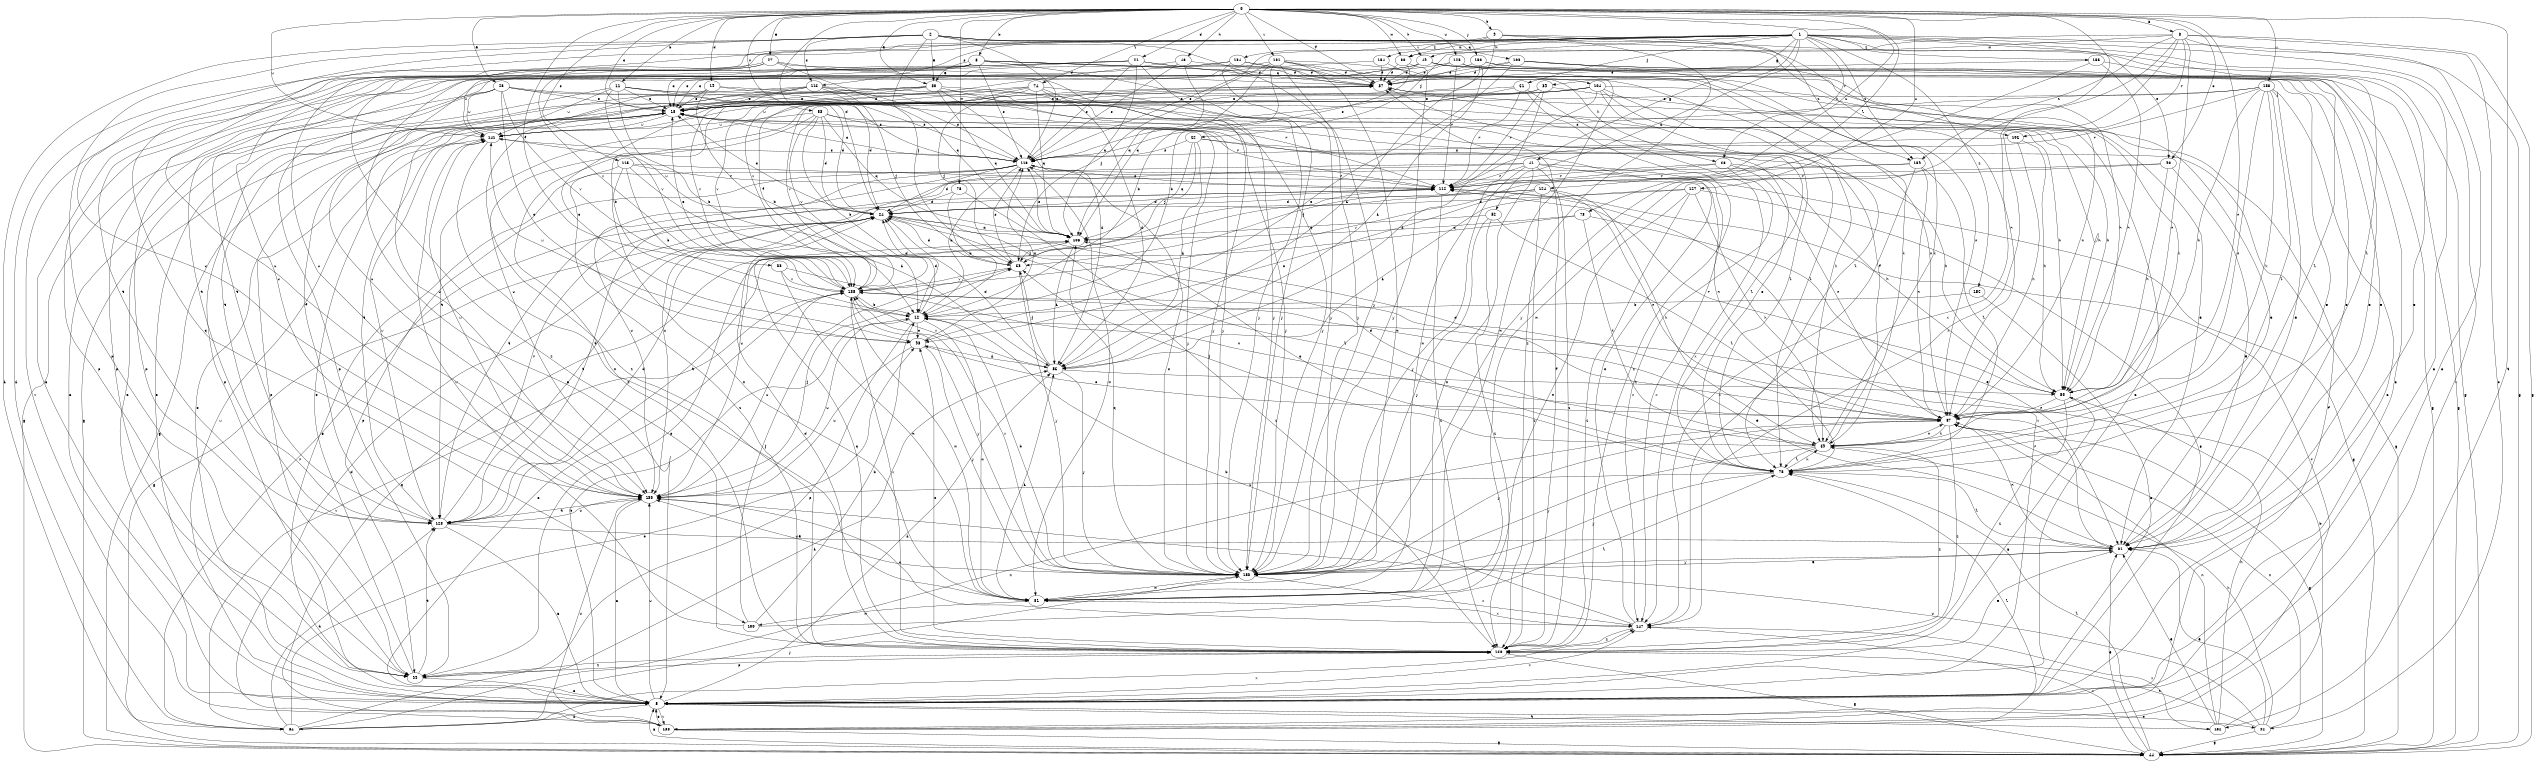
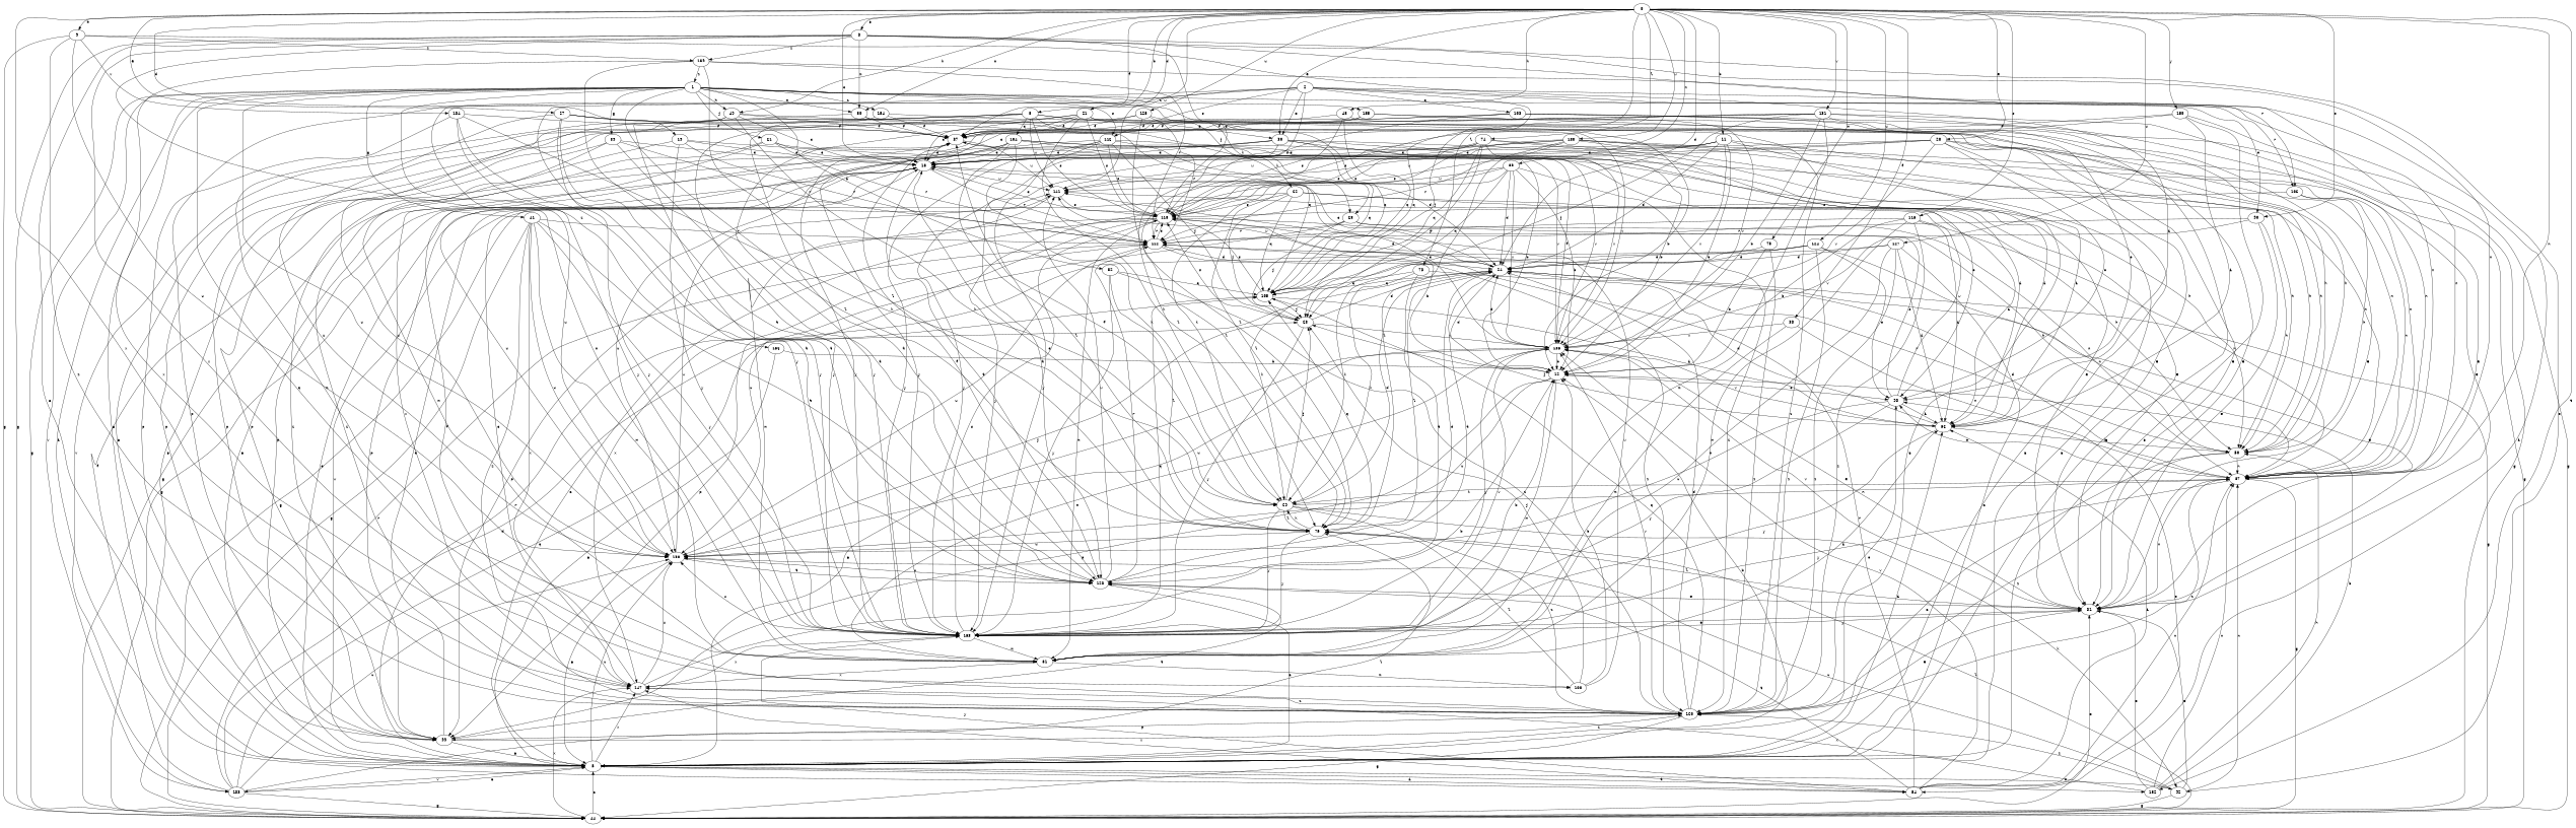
  strict digraph {
    fontname="DejaVu Sans Mono"
    node [fontname="DejaVu Sans Mono"]
    edge [fontname="DejaVu Sans Mono"]
    0
    3
    8
    9
    11
    18
    19
    21
    24
    27
    28
    30
    33
    37
    48
    49
    73
    74
    78
    80
    83
    87
    90
    115
    n25 [label=182]
    124
    125
    127
    131
    138
    141
    147
    150
    5
    44
    159
    106
    118
    81
    92
    68
    133
    99
    153
    31
    104
    130
    56
    134
    160
    12
    50
    135
    112
    123
    75
    105
    93
    69
    63
    1
    39
    41
    52
    54
    61
    62
    100
    116
    154
    155
    156
    2
    103
    0 -> 3 [label=a]
    0 -> 8 [label=b]
    0 -> 9 [label=b]
    0 -> 11 [label=b]
    0 -> 18 [label=c]
    0 -> 19 [label=d]
    0 -> 21 [label=d]
    0 -> 24 [label=d]
    0 -> 27 [label=e]
    0 -> 28 [label=e]
    0 -> 30 [label=e]
    0 -> 33 [label=f]
    0 -> 37 [label=f]
    0 -> 48 [label=h]
    0 -> 49 [label=h]
    0 -> 73 [label=l]
    0 -> 74 [label=l]
    0 -> 78 [label=m]
    0 -> 80 [label=m]
    0 -> 83 [label=n]
    0 -> 87 [label=n]
    0 -> 90 [label=o]
    0 -> 115 [label=s]
    0 -> n25 [label=t]
    0 -> 124 [label=u]
    0 -> 125 [label=u]
    0 -> 127 [label=u]
    0 -> 131 [label=v]
    0 -> 138 [label=w]
    0 -> 141 [label=w]
    0 -> 147 [label=x]
    0 -> 150 [label=y]
    3 -> 80 [label=m]
    3 -> 87 [label=n]
    3 -> 147 [label=x]
    3 -> 5 [label=a]
    3 -> 44 [label=g]
    3 -> 159 [label=z]
    3 -> 106 [label=r]
    3 -> 118 [label=s]
    3 -> 81 [label=m]
    3 -> 92 [label=o]
    8 -> 30 [label=e]
    8 -> 141 [label=w]
    8 -> 5 [label=a]
    8 -> 118 [label=s]
    8 -> 68 [label=k]
    8 -> 133 [label=v]
    8 -> 99 [label=p]
    8 -> 153 [label=y]
    8 -> 31 [label=e]
    8 -> 104 [label=q]
    9 -> 44 [label=g]
    9 -> 159 [label=z]
    9 -> 130 [label=u]
    9 -> 56 [label=i]
    9 -> 134 [label=v]
    9 -> 160 [label=z]
    11 -> 18 [label=c]
    11 -> 24 [label=d]
    11 -> 141 [label=w]
    11 -> 5 [label=a]
    11 -> 118 [label=s]
    11 -> 12 [label=b]
    11 -> 50 [label=h]
    11 -> 135 [label=v]
    18 -> 141 [label=w]
    18 -> 44 [label=g]
    18 -> 99 [label=p]
    18 -> 112 [label=r]
    18 -> 123 [label=t]
    19 -> 18 [label=c]
    19 -> 153 [label=y]
    19 -> 160 [label=z]
    19 -> 12 [label=b]
    19 -> 112 [label=r]
    21 -> 18 [label=c]
    21 -> 37 [label=f]
    21 -> 118 [label=s]
    21 -> 99 [label=p]
    21 -> 153 [label=y]
    21 -> 160 [label=z]
    21 -> 75 [label=l]
    21 -> 105 [label=q]
    24 -> 18 [label=c]
    24 -> 141 [label=w]
    24 -> 44 [label=g]
    24 -> 123 [label=t]
    24 -> 75 [label=l]
    24 -> 105 [label=q]
    27 -> 37 [label=f]
    27 -> 153 [label=y]
    27 -> 130 [label=u]
    27 -> 135 [label=v]
    27 -> 123 [label=t]
    27 -> 105 [label=q]
    28 -> 18 [label=c]
    28 -> 141 [label=w]
    28 -> 5 [label=a]
    28 -> 44 [label=g]
    28 -> 118 [label=s]
    28 -> 50 [label=h]
    28 -> 135 [label=v]
    28 -> 93 [label=o]
    30 -> 18 [label=c]
    30 -> 5 [label=a]
    30 -> 99 [label=p]
    30 -> 153 [label=y]
    30 -> 31 [label=e]
    30 -> 56 [label=i]
    30 -> 135 [label=v]
    30 -> 105 [label=q]
    33 -> 87 [label=n]
    33 -> 81 [label=m]
    33 -> 135 [label=v]
    37 -> 18 [label=c]
    37 -> 141 [label=w]
    37 -> 50 [label=h]
    48 -> 37 [label=f]
    48 -> 118 [label=s]
    48 -> 135 [label=v]
    48 -> 105 [label=q]
    49 -> 18 [label=c]
    49 -> 37 [label=f]
    49 -> 81 [label=m]
    49 -> 31 [label=e]
    49 -> 130 [label=u]
    49 -> 69 [label=k]
    73 -> 31 [label=e]
    73 -> 123 [label=t]
    73 -> 105 [label=q]
    73 -> 69 [label=k]
    74 -> 18 [label=c]
    74 -> 153 [label=y]
    74 -> 56 [label=i]
    74 -> 12 [label=b]
    74 -> 75 [label=l]
    74 -> 105 [label=q]
    74 -> 93 [label=o]
    74 -> 63 [label=j]
    78 -> 24 [label=d]
    78 -> 160 [label=z]
    78 -> 12 [label=b]
    80 -> 37 [label=f]
    80 -> 153 [label=y]
    80 -> 12 [label=b]
    83 -> 24 [label=d]
    83 -> 141 [label=w]
    83 -> 153 [label=y]
    83 -> 160 [label=z]
    83 -> 12 [label=b]
    83 -> 135 [label=v]
    83 -> 75 [label=l]
    83 -> 105 [label=q]
    87 -> 24 [label=d]
    87 -> 44 [label=g]
    87 -> 153 [label=y]
    87 -> 160 [label=z]
    87 -> 93 [label=o]
    87 -> 69 [label=k]
    90 -> 31 [label=e]
    90 -> 50 [label=h]
    90 -> 135 [label=v]
    90 -> 112 [label=r]
    115 -> 87 [label=n]
    115 -> 81 [label=m]
    115 -> 56 [label=i]
    115 -> 160 [label=z]
    115 -> 12 [label=b]
    115 -> 112 [label=r]
    n25 -> 87 [label=n]
    n25 -> 147 [label=x]
    n25 -> 31 [label=e]
    n25 -> 12 [label=b]
    n25 -> 50 [label=h]
    124 -> 24 [label=d]
    124 -> 87 [label=n]
    124 -> 99 [label=p]
    124 -> 160 [label=z]
    124 -> 93 [label=o]
    124 -> 69 [label=k]
    125 -> 37 [label=f]
    125 -> 99 [label=p]
    125 -> 50 [label=h]
    125 -> 112 [label=r]
    125 -> 75 [label=l]
    127 -> 24 [label=d]
    127 -> 5 [label=a]
    127 -> 81 [label=m]
    127 -> 56 [label=i]
    127 -> 160 [label=z]
    127 -> 69 [label=k]
    131 -> 37 [label=f]
    131 -> 87 [label=n]
    131 -> 5 [label=a]
    131 -> 81 [label=m]
    131 -> 153 [label=y]
    131 -> 31 [label=e]
    131 -> 12 [label=b]
    131 -> 105 [label=q]
    131 -> 63 [label=j]
    138 -> 18 [label=c]
    138 -> 87 [label=n]
    138 -> 5 [label=a]
    138 -> 118 [label=s]
    138 -> 31 [label=e]
    138 -> 50 [label=h]
    138 -> 112 [label=r]
    138 -> 75 [label=l]
    138 -> 69 [label=k]
    141 -> 118 [label=s]
    141 -> 81 [label=m]
    147 -> 18 [label=c]
    147 -> 130 [label=u]
    147 -> 160 [label=z]
    147 -> 12 [label=b]
    150 -> 37 [label=f]
    150 -> 5 [label=a]
    150 -> 44 [label=g]
    150 -> 118 [label=s]
    150 -> 56 [label=i]
    5 -> 18 [label=c]
    5 -> n25 [label=t]
    5 -> 141 [label=w]
    5 -> 147 [label=x]
    5 -> 92 [label=o]
    5 -> 133 [label=v]
    5 -> 130 [label=u]
    5 -> 56 [label=i]
    5 -> 12 [label=b]
    5 -> 112 [label=r]
    5 -> 54 [label=i]
    44 -> 147 [label=x]
    44 -> 5 [label=a]
    44 -> 31 [label=e]
    44 -> 75 [label=l]
    159 -> 87 [label=n]
    159 -> 147 [label=x]
    159 -> 112 [label=r]
    159 -> 123 [label=t]
    159 -> 75 [label=l]
    106 -> 87 [label=n]
    106 -> 118 [label=s]
    106 -> 50 [label=h]
    118 -> 18 [label=c]
    118 -> 24 [label=d]
    118 -> 5 [label=a]
    118 -> 81 [label=m]
    118 -> 99 [label=p]
    118 -> 130 [label=u]
    118 -> 12 [label=b]
    118 -> 112 [label=r]
    81 -> 147 [label=x]
    81 -> 56 [label=i]
    81 -> 100 [label=m]
    92 -> 87 [label=n]
    92 -> 44 [label=g]
    92 -> 31 [label=e]
    92 -> 130 [label=u]
    92 -> 160 [label=z]
-   92 -> 69 [label=k]
+   69 -> 92 [label=k]
    68 -> 87 [label=n]
    68 -> 147 [label=x]
    68 -> 50 [label=h]
    68 -> 112 [label=r]
    68 -> 63 [label=j]
    133 -> 24 [label=d]
    133 -> 37 [label=f]
    133 -> 5 [label=a]
    133 -> 44 [label=g]
    133 -> 130 [label=u]
    133 -> 112 [label=r]
    133 -> 75 [label=l]
    133 -> 105 [label=q]
    99 -> 18 [label=c]
    99 -> 5 [label=a]
    99 -> 160 [label=z]
    99 -> 123 [label=t]
    153 -> 147 [label=x]
    153 -> 118 [label=s]
    153 -> 81 [label=m]
    153 -> 31 [label=e]
    153 -> 130 [label=u]
    153 -> 12 [label=b]
    153 -> 135 [label=v]
    153 -> 105 [label=q]
    31 -> 87 [label=n]
    31 -> 153 [label=y]
    31 -> 135 [label=v]
    31 -> 75 [label=l]
    104 -> 18 [label=c]
    104 -> 87 [label=n]
    104 -> 44 [label=g]
    104 -> 31 [label=e]
    104 -> 130 [label=u]
    104 -> 56 [label=i]
    104 -> 75 [label=l]
    104 -> 69 [label=k]
    130 -> 141 [label=w]
    130 -> 5 [label=a]
    130 -> 123 [label=t]
    130 -> 63 [label=j]
    56 -> 24 [label=d]
    56 -> 153 [label=y]
    56 -> 50 [label=h]
    56 -> 135 [label=v]
    56 -> 63 [label=j]
    134 -> 37 [label=f]
    134 -> 99 [label=p]
    134 -> 153 [label=y]
    134 -> 123 [label=t]
    134 -> 69 [label=k]
    160 -> 24 [label=d]
    160 -> 37 [label=f]
    160 -> 44 [label=g]
    160 -> 99 [label=p]
    160 -> 31 [label=e]
    160 -> 135 [label=v]
    160 -> 105 [label=q]
    160 -> 93 [label=o]
    12 -> 24 [label=d]
    12 -> 81 [label=m]
    12 -> 99 [label=p]
    12 -> 130 [label=u]
    12 -> 93 [label=o]
    50 -> 87 [label=n]
    50 -> 5 [label=a]
    50 -> 160 [label=z]
    50 -> 112 [label=r]
    135 -> 18 [label=c]
    135 -> 24 [label=d]
    135 -> 37 [label=f]
    135 -> 5 [label=a]
    135 -> 81 [label=m]
    135 -> 153 [label=y]
    135 -> 31 [label=e]
    135 -> 130 [label=u]
    135 -> 12 [label=b]
    112 -> 24 [label=d]
    112 -> 118 [label=s]
    112 -> 130 [label=u]
    112 -> 160 [label=z]
    123 -> 24 [label=d]
    123 -> 37 [label=f]
    123 -> 141 [label=w]
    123 -> 5 [label=a]
    123 -> 31 [label=e]
    123 -> 130 [label=u]
    123 -> 112 [label=r]
    75 -> 18 [label=c]
    75 -> 153 [label=y]
    75 -> 130 [label=u]
    75 -> 105 [label=q]
    75 -> 69 [label=k]
    105 -> 118 [label=s]
    105 -> 56 [label=i]
    105 -> 63 [label=j]
    93 -> 141 [label=w]
    93 -> 118 [label=s]
    93 -> 153 [label=y]
    93 -> 130 [label=u]
    93 -> 56 [label=i]
    69 -> 24 [label=d]
    69 -> 37 [label=f]
    69 -> 87 [label=n]
    69 -> 153 [label=y]
    69 -> 160 [label=z]
    69 -> 75 [label=l]
    69 -> 63 [label=j]
    63 -> 24 [label=d]
    63 -> 118 [label=s]
    63 -> 153 [label=y]
    63 -> 135 [label=v]
    1 -> 49 [label=h]
    1 -> 80 [label=m]
    1 -> 90 [label=o]
    1 -> 5 [label=a]
    1 -> 44 [label=g]
-   1 -> 159 [label=z]
+   159 -> 1 [label=z]
    1 -> 68 [label=k]
    1 -> 133 [label=v]
    1 -> 130 [label=u]
    1 -> 75 [label=l]
    1 -> 39 [label=g]
    1 -> 41 [label=g]
    1 -> 52 [label=i]
    1 -> 54 [label=i]
    1 -> 61 [label=j]
    1 -> 62 [label=j]
    1 -> 100 [label=q]
    1 -> 116 [label=s]
    1 -> 154 [label=z]
    1 -> 155 [label=z]
    1 -> 156 [label=z]
    39 -> 18 [label=c]
    39 -> 5 [label=a]
    39 -> 81 [label=m]
    39 -> 112 [label=r]
    39 -> 123 [label=t]
    41 -> 147 [label=x]
    41 -> 44 [label=g]
    41 -> 81 [label=m]
    41 -> 153 [label=y]
    41 -> 130 [label=u]
    41 -> 160 [label=z]
    41 -> 112 [label=r]
    41 -> 123 [label=t]
    52 -> 153 [label=y]
    52 -> 160 [label=z]
    52 -> 75 [label=l]
    52 -> 105 [label=q]
    54 -> 87 [label=n]
    54 -> 147 [label=x]
    54 -> 153 [label=y]
    54 -> 56 [label=i]
    54 -> 135 [label=v]
    54 -> 112 [label=r]
    54 -> 123 [label=t]
    54 -> 93 [label=o]
    61 -> 18 [label=c]
    61 -> 147 [label=x]
    61 -> 160 [label=z]
    61 -> 135 [label=v]
    61 -> 112 [label=r]
    62 -> 44 [label=g]
    62 -> 118 [label=s]
    62 -> 56 [label=i]
    62 -> 50 [label=h]
    62 -> 105 [label=q]
    62 -> 63 [label=j]
    100 -> 141 [label=w]
    100 -> 12 [label=b]
    100 -> 75 [label=l]
    100 -> 63 [label=j]
    116 -> 18 [label=c]
    116 -> 24 [label=d]
    116 -> 118 [label=s]
    116 -> 153 [label=y]
    116 -> 130 [label=u]
    116 -> 135 [label=v]
    116 -> 123 [label=t]
    116 -> 63 [label=j]
    154 -> 37 [label=f]
    154 -> 87 [label=n]
    154 -> 123 [label=t]
    155 -> 37 [label=f]
    155 -> 153 [label=y]
    155 -> 31 [label=e]
    155 -> 50 [label=h]
    156 -> 5 [label=a]
    156 -> 12 [label=b]
    2 -> 30 [label=e]
    2 -> 87 [label=n]
    2 -> 106 [label=r]
    2 -> 118 [label=s]
    2 -> 99 [label=p]
    2 -> 153 [label=y]
    2 -> 130 [label=u]
    2 -> 63 [label=j]
    2 -> 54 [label=i]
    2 -> 116 [label=s]
    2 -> 103 [label=q]
    103 -> 18 [label=c]
    103 -> 37 [label=f]
    103 -> 44 [label=g]
    103 -> 31 [label=e]
    103 -> 93 [label=o]
    103 -> 69 [label=k]
  }
